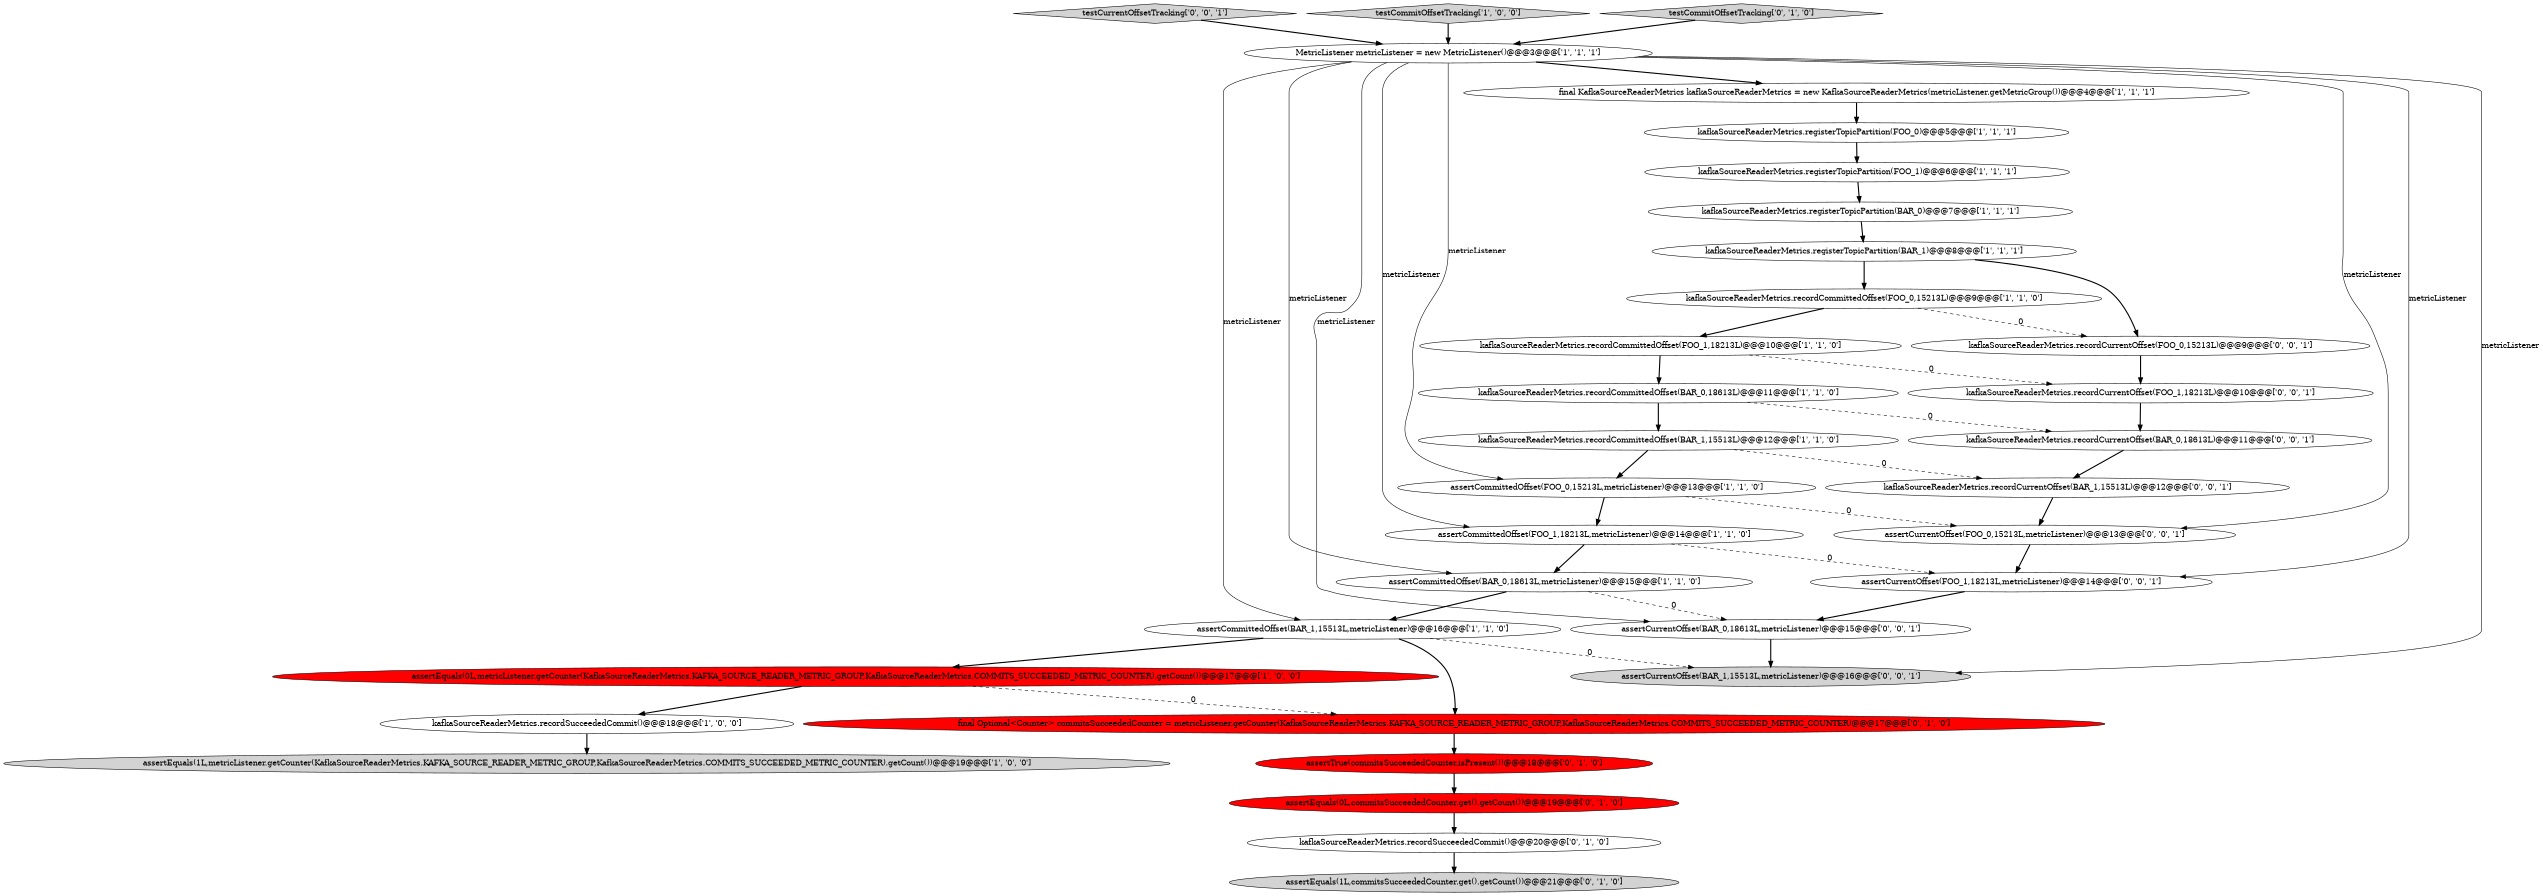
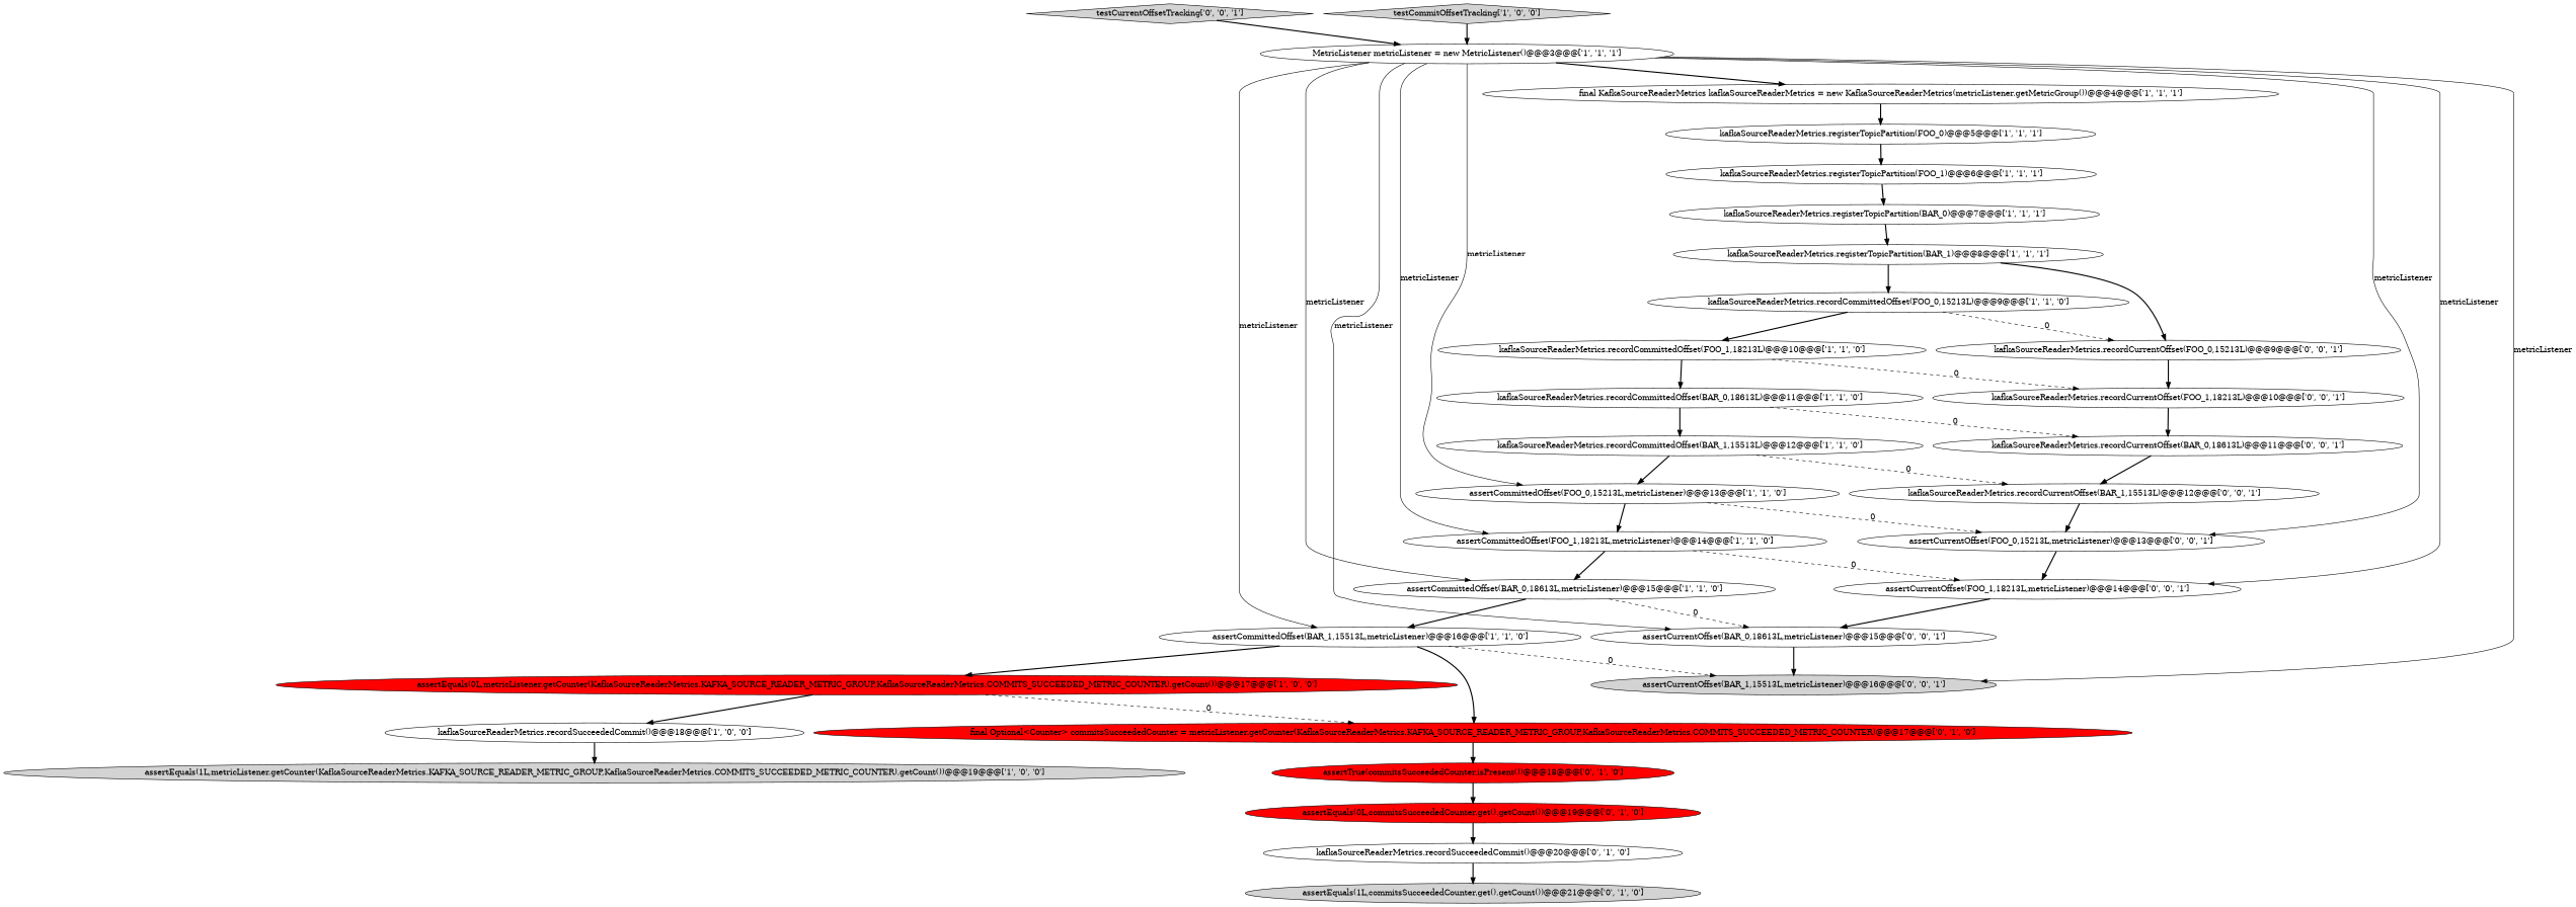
  digraph {
    node [fillcolor=white shape=ellipse style=filled]
    edge [style=bold]
    n1 [label="kafkaSourceReaderMetrics.recordCurrentOffset(FOO_0,15213L)@@@9@@@['0', '0', '1']"]
    n2 [label="kafkaSourceReaderMetrics.recordCurrentOffset(FOO_1,18213L)@@@10@@@['0', '0', '1']"]
    n3 [label="assertCommittedOffset(FOO_1,18213L,metricListener)@@@14@@@['1', '1', '0']"]
    n4 [label="assertCommittedOffset(BAR_0,18613L,metricListener)@@@15@@@['1', '1', '0']"]
    n5 [label="assertCurrentOffset(FOO_1,18213L,metricListener)@@@14@@@['0', '0', '1']"]
    n6 [label="kafkaSourceReaderMetrics.recordCurrentOffset(BAR_0,18613L)@@@11@@@['0', '0', '1']"]
    n7 [label="kafkaSourceReaderMetrics.recordCurrentOffset(BAR_1,15513L)@@@12@@@['0', '0', '1']"]
    n8 [fillcolor=lightgray label="assertCurrentOffset(BAR_1,15513L,metricListener)@@@16@@@['0', '0', '1']"]
    n9 [label="assertCommittedOffset(BAR_1,15513L,metricListener)@@@16@@@['1', '1', '0']"]
    n10 [label="assertCurrentOffset(BAR_0,18613L,metricListener)@@@15@@@['0', '0', '1']"]
    n11 [label="kafkaSourceReaderMetrics.recordSucceededCommit()@@@18@@@['1', '0', '0']"]
    n12 [fillcolor=lightgray label="assertEquals(1L,metricListener.getCounter(KafkaSourceReaderMetrics.KAFKA_SOURCE_READER_METRIC_GROUP,KafkaSourceReaderMetrics.COMMITS_SUCCEEDED_METRIC_COUNTER).getCount())@@@19@@@['1', '0', '0']"]
    n13 [fillcolor=red label="assertEquals(0L,commitsSucceededCounter.get().getCount())@@@19@@@['0', '1', '0']"]
    n14 [label="kafkaSourceReaderMetrics.recordSucceededCommit()@@@20@@@['0', '1', '0']"]
    n15 [fillcolor=lightgray label="testCurrentOffsetTracking['0', '0', '1']" shape=diamond]
    n16 [label="MetricListener metricListener = new MetricListener()@@@3@@@['1', '1', '1']"]
    n17 [label="assertCurrentOffset(FOO_0,15213L,metricListener)@@@13@@@['0', '0', '1']"]
    n18 [fillcolor=lightgray label="assertEquals(1L,commitsSucceededCounter.get().getCount())@@@21@@@['0', '1', '0']"]
    n19 [label="kafkaSourceReaderMetrics.recordCommittedOffset(BAR_0,18613L)@@@11@@@['1', '1', '0']"]
    n20 [label="kafkaSourceReaderMetrics.recordCommittedOffset(BAR_1,15513L)@@@12@@@['1', '1', '0']"]
    n21 [fillcolor=red label="final Optional<Counter> commitsSucceededCounter = metricListener.getCounter(KafkaSourceReaderMetrics.KAFKA_SOURCE_READER_METRIC_GROUP,KafkaSourceReaderMetrics.COMMITS_SUCCEEDED_METRIC_COUNTER)@@@17@@@['0', '1', '0']"]
    n22 [fillcolor=red label="assertTrue(commitsSucceededCounter.isPresent())@@@18@@@['0', '1', '0']"]
    n23 [label="kafkaSourceReaderMetrics.recordCommittedOffset(FOO_0,15213L)@@@9@@@['1', '1', '0']"]
    n24 [label="kafkaSourceReaderMetrics.recordCommittedOffset(FOO_1,18213L)@@@10@@@['1', '1', '0']"]
    n25 [fillcolor=red label="assertEquals(0L,metricListener.getCounter(KafkaSourceReaderMetrics.KAFKA_SOURCE_READER_METRIC_GROUP,KafkaSourceReaderMetrics.COMMITS_SUCCEEDED_METRIC_COUNTER).getCount())@@@17@@@['1', '0', '0']"]
    n26 [label="kafkaSourceReaderMetrics.registerTopicPartition(FOO_0)@@@5@@@['1', '1', '1']"]
    n27 [label="kafkaSourceReaderMetrics.registerTopicPartition(FOO_1)@@@6@@@['1', '1', '1']"]
    n28 [label="assertCommittedOffset(FOO_0,15213L,metricListener)@@@13@@@['1', '1', '0']"]
    n29 [fillcolor=lightgray label="testCommitOffsetTracking['1', '0', '0']" shape=diamond]
    n30 [label="kafkaSourceReaderMetrics.registerTopicPartition(BAR_0)@@@7@@@['1', '1', '1']"]
    n31 [label="kafkaSourceReaderMetrics.registerTopicPartition(BAR_1)@@@8@@@['1', '1', '1']"]
-   n32 [fillcolor=lightgray label="testCommitOffsetTracking['0', '1', '0']" shape=diamond]
    n33 [label="final KafkaSourceReaderMetrics kafkaSourceReaderMetrics = new KafkaSourceReaderMetrics(metricListener.getMetricGroup())@@@4@@@['1', '1', '1']"]
    n1 -> n2
    n2 -> n6
    n3 -> n4
    n3 -> n5 [label=0 style=dashed]
    n4 -> n9
    n4 -> n10 [label=0 style=dashed]
    n5 -> n10
    n6 -> n7
    n7 -> n17
    n9 -> n8 [label=0 style=dashed]
    n9 -> n21
    n9 -> n25
    n10 -> n8
    n11 -> n12
    n13 -> n14
    n14 -> n18
    n15 -> n16
    n16 -> n3 [label=metricListener style=solid]
    n16 -> n4 [label=metricListener style=solid]
    n16 -> n5 [label=metricListener style=solid]
    n16 -> n8 [label=metricListener style=solid]
    n16 -> n9 [label=metricListener style=solid]
    n16 -> n10 [label=metricListener style=solid]
    n16 -> n17 [label=metricListener style=solid]
    n16 -> n28 [label=metricListener style=solid]
    n16 -> n33
    n17 -> n5
    n19 -> n6 [label=0 style=dashed]
    n19 -> n20
    n20 -> n7 [label=0 style=dashed]
    n20 -> n28
    n21 -> n22
    n22 -> n13
    n23 -> n1 [label=0 style=dashed]
    n23 -> n24
    n24 -> n2 [label=0 style=dashed]
    n24 -> n19
    n25 -> n11
    n25 -> n21 [label=0 style=dashed]
    n26 -> n27
    n27 -> n30
    n28 -> n3
    n28 -> n17 [label=0 style=dashed]
    n29 -> n16
    n30 -> n31
    n31 -> n1
    n31 -> n23
-   n32 -> n16
    n33 -> n26
  }
